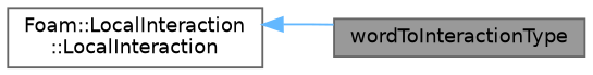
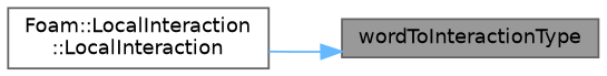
  digraph {
    rankdir=RL
    node [fontname=Helvetica fontsize=10 shape=box style=filled]
    n1 [color=gray40 fillcolor=grey60 fontcolor=black height=0.2 label=wordToInteractionType width=0.4]
    n2 [color=grey40 fillcolor=white height=0.2 label="Foam::LocalInteraction\l::LocalInteraction" width=0.4]
-   n2 -> n1 [color=steelblue1 dir=back fontname=Helvetica fontsize=10 labelfontname=Helvetica labelfontsize=10 style=solid]
+   n1 -> n2 [color=steelblue1 dir=back fontname=Helvetica fontsize=10 labelfontname=Helvetica labelfontsize=10 style=solid]
  }
